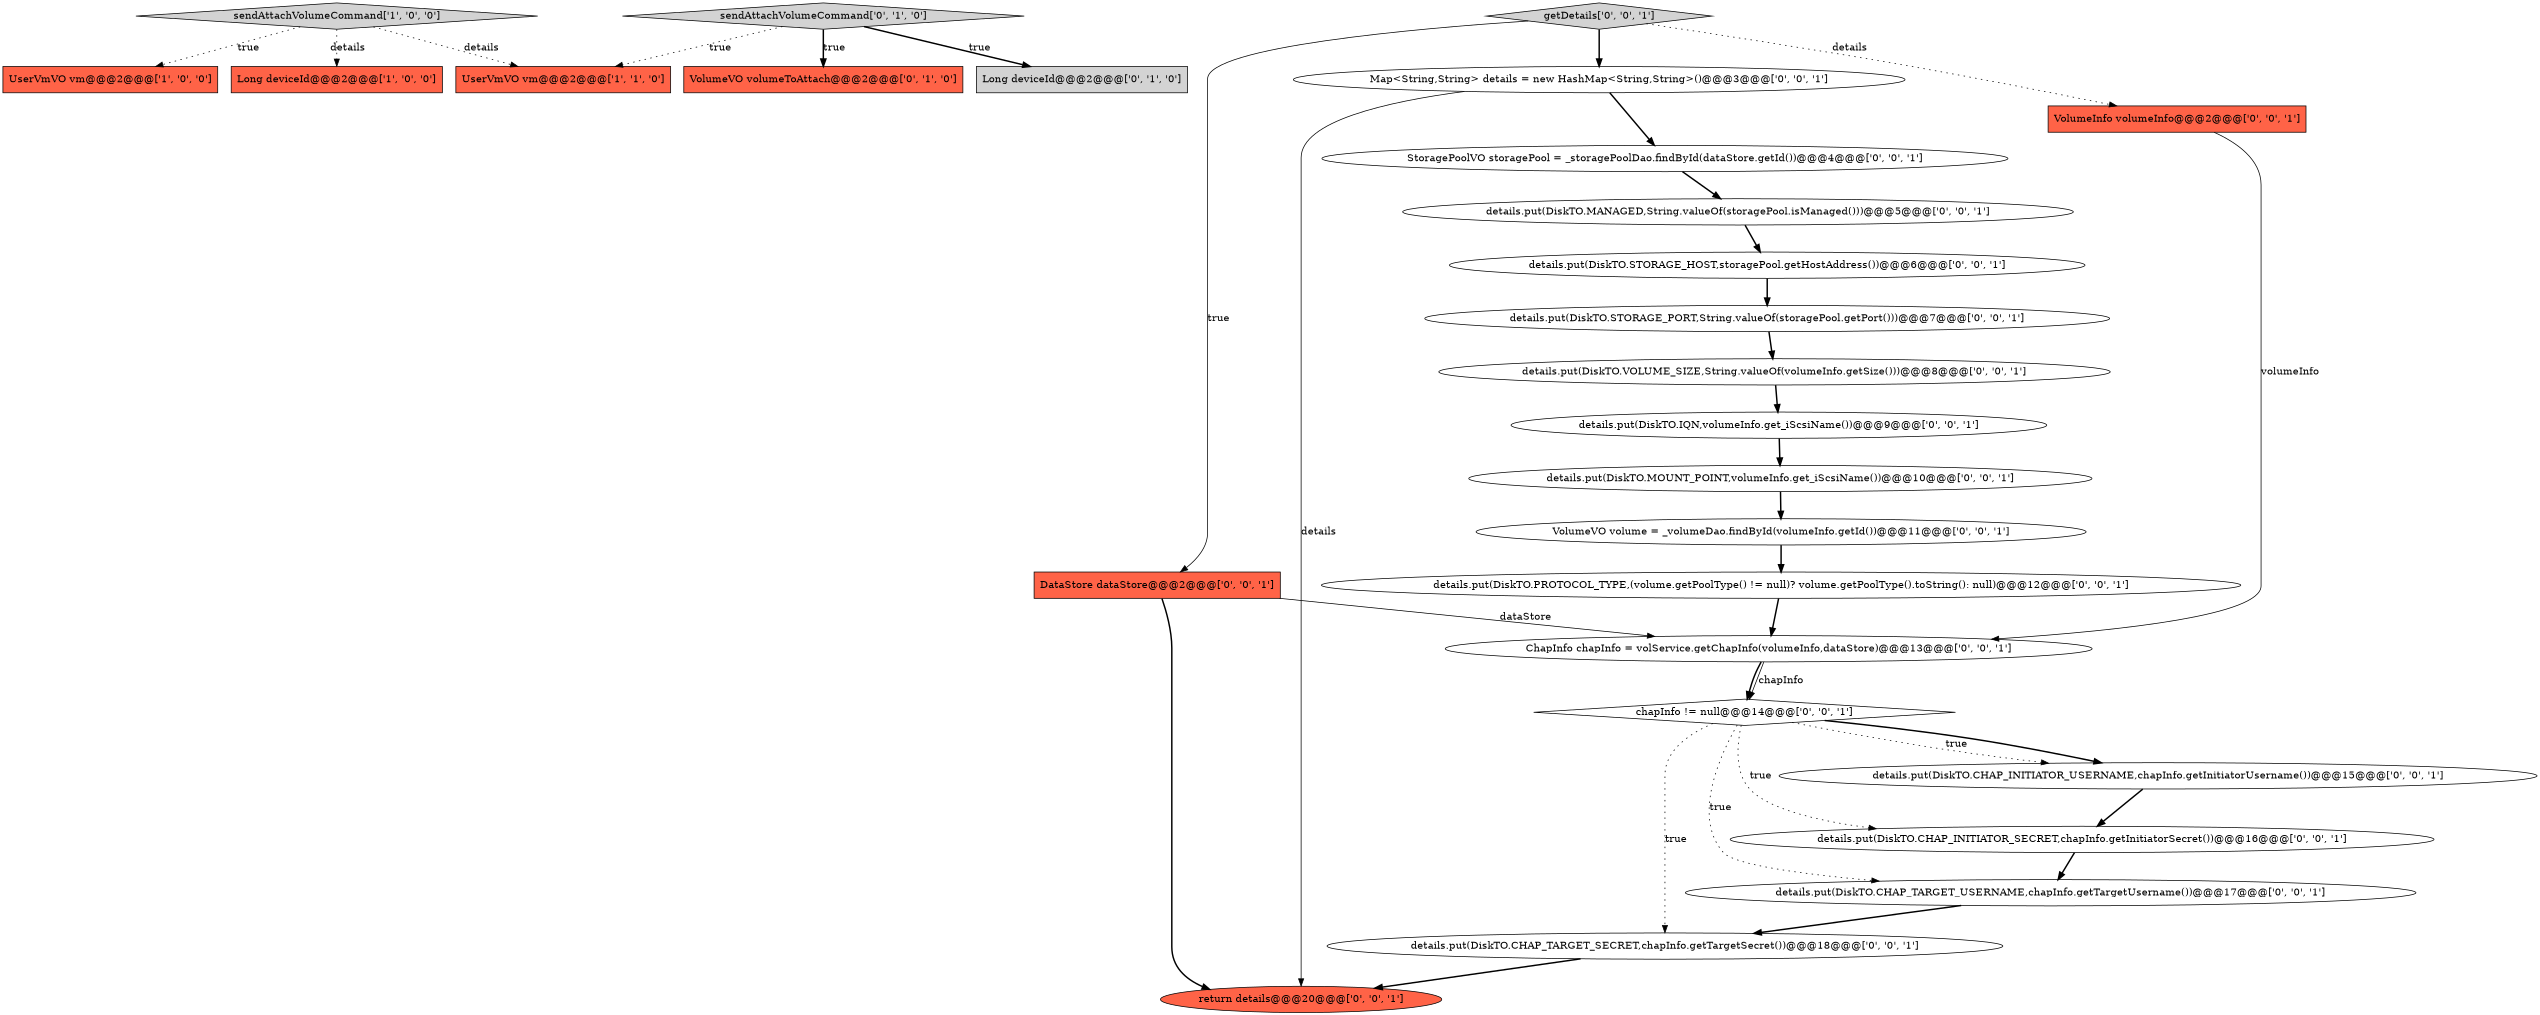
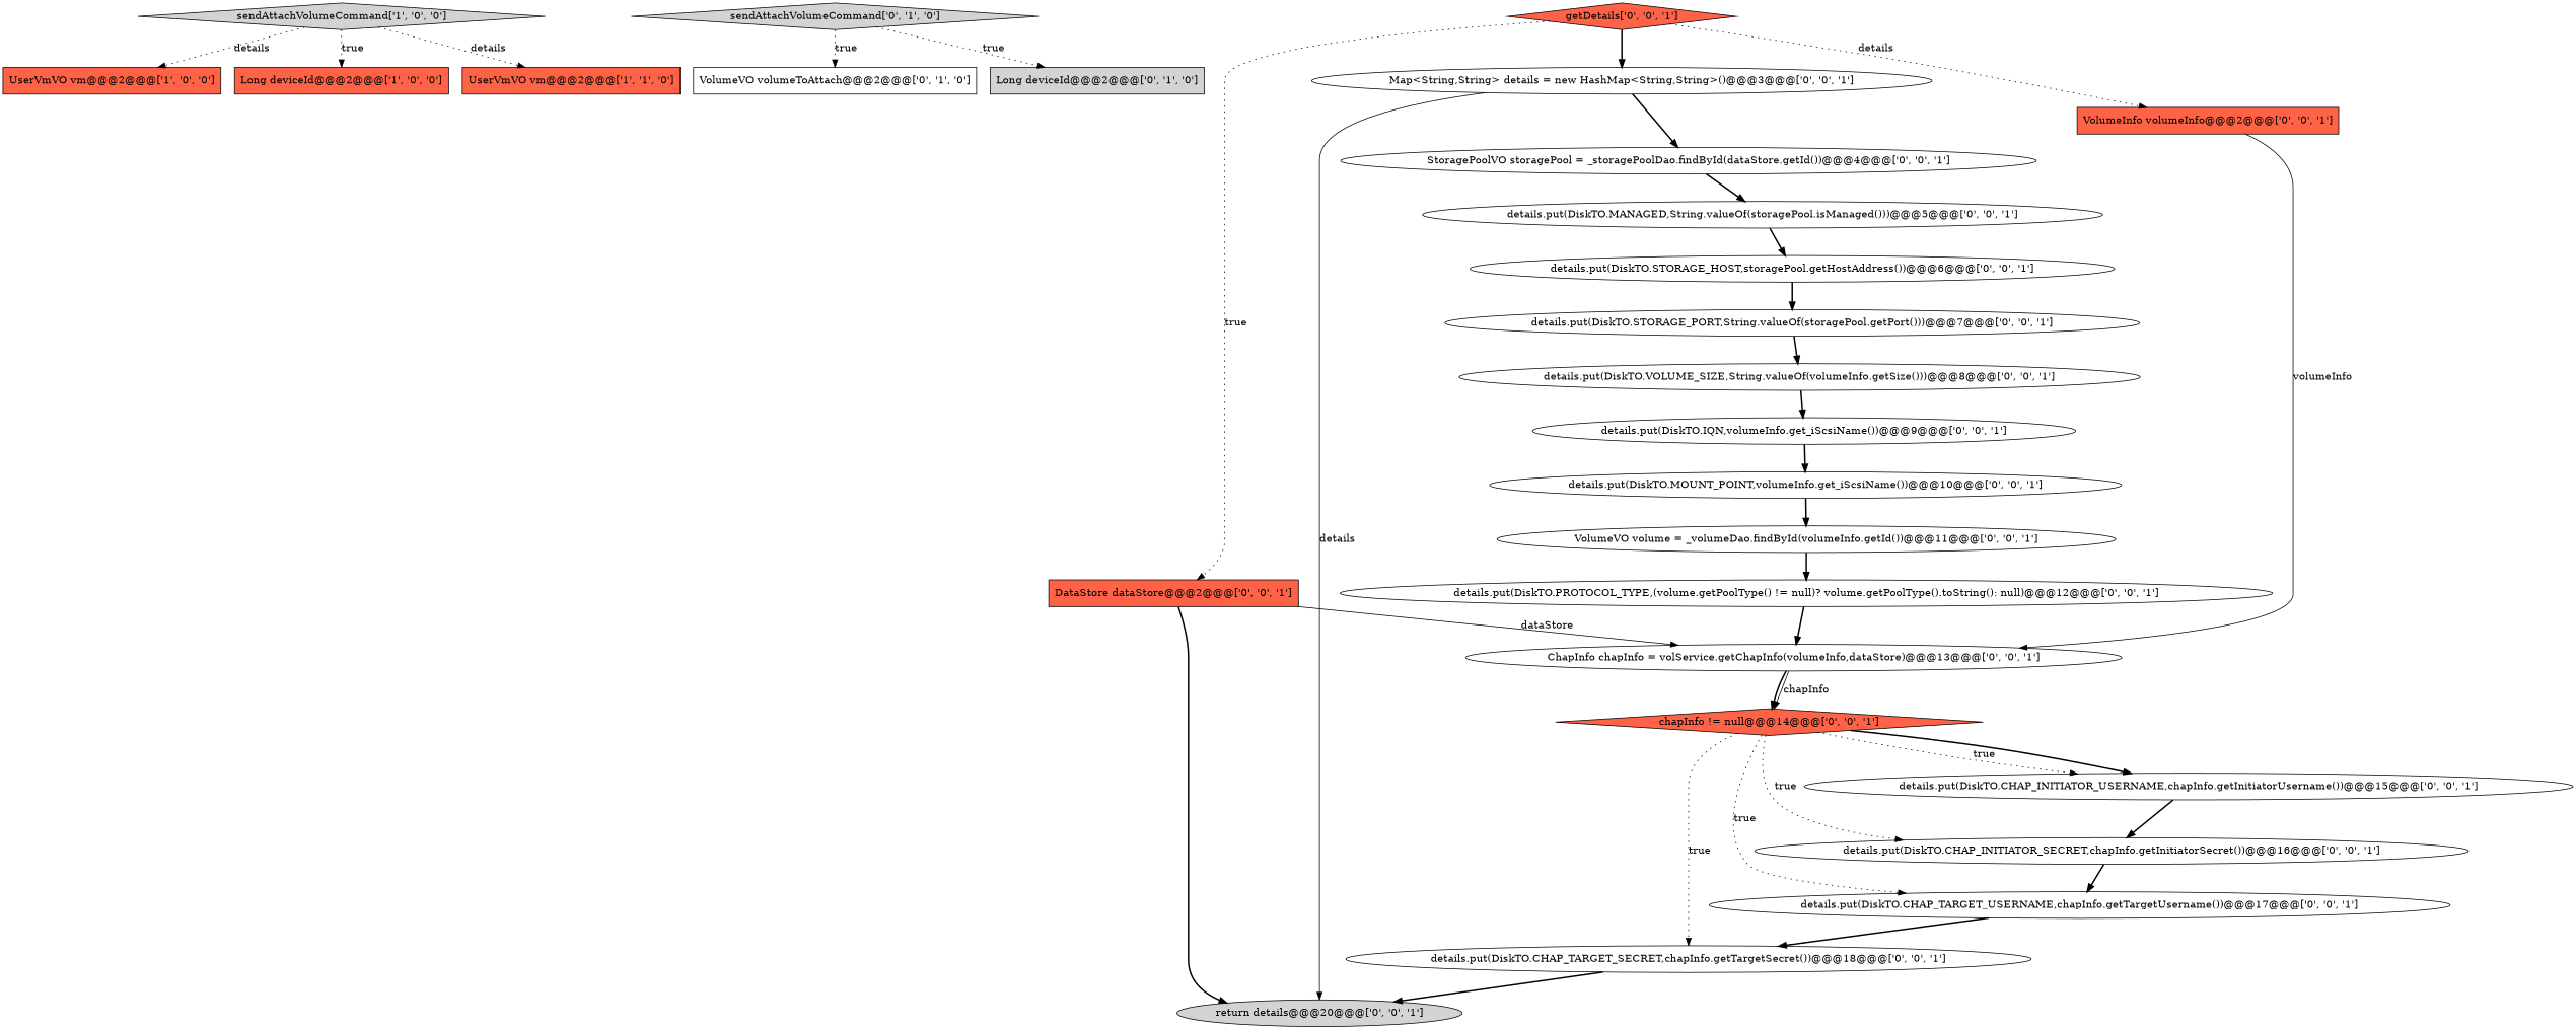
  digraph {
    node [fillcolor=white shape=ellipse style=filled]
    edge [style=bold]
    n1 [fillcolor=tomato label="UserVmVO vm@@@2@@@['1', '0', '0']" shape=box]
    n2 [label="details.put(DiskTO.STORAGE_PORT,String.valueOf(storagePool.getPort()))@@@7@@@['0', '0', '1']"]
    n3 [label="details.put(DiskTO.VOLUME_SIZE,String.valueOf(volumeInfo.getSize()))@@@8@@@['0', '0', '1']"]
    n4 [label="details.put(DiskTO.IQN,volumeInfo.get_iScsiName())@@@9@@@['0', '0', '1']"]
    n5 [fillcolor=tomato label="Long deviceId@@@2@@@['1', '0', '0']" shape=box]
    n6 [fillcolor=tomato label="UserVmVO vm@@@2@@@['1', '1', '0']" shape=box]
    n7 [fillcolor=tomato label="DataStore dataStore@@@2@@@['0', '0', '1']" shape=box]
    n8 [label="ChapInfo chapInfo = volService.getChapInfo(volumeInfo,dataStore)@@@13@@@['0', '0', '1']"]
-   n9 [fillcolor=tomato label="return details@@@20@@@['0', '0', '1']"]
-   n10 [label="chapInfo != null@@@14@@@['0', '0', '1']" shape=diamond]
+   n9 [fillcolor=lightgray label="return details@@@20@@@['0', '0', '1']"]
+   n10 [fillcolor=tomato label="chapInfo != null@@@14@@@['0', '0', '1']" shape=diamond]
    n11 [label="details.put(DiskTO.PROTOCOL_TYPE,(volume.getPoolType() != null)? volume.getPoolType().toString(): null)@@@12@@@['0', '0', '1']"]
-   n12 [fillcolor=lightgray label="getDetails['0', '0', '1']" shape=diamond]
+   n12 [fillcolor=tomato label="getDetails['0', '0', '1']" shape=diamond]
    n13 [fillcolor=tomato label="VolumeInfo volumeInfo@@@2@@@['0', '0', '1']" shape=box]
    n14 [label="Map<String,String> details = new HashMap<String,String>()@@@3@@@['0', '0', '1']"]
    n15 [label="StoragePoolVO storagePool = _storagePoolDao.findById(dataStore.getId())@@@4@@@['0', '0', '1']"]
    n16 [fillcolor=lightgray label="sendAttachVolumeCommand['0', '1', '0']" shape=diamond]
-   n17 [fillcolor=tomato label="VolumeVO volumeToAttach@@@2@@@['0', '1', '0']" shape=box]
+   n17 [label="VolumeVO volumeToAttach@@@2@@@['0', '1', '0']" shape=box]
    n18 [fillcolor=lightgray label="Long deviceId@@@2@@@['0', '1', '0']" shape=box]
    n19 [label="details.put(DiskTO.CHAP_TARGET_USERNAME,chapInfo.getTargetUsername())@@@17@@@['0', '0', '1']"]
    n20 [label="details.put(DiskTO.CHAP_TARGET_SECRET,chapInfo.getTargetSecret())@@@18@@@['0', '0', '1']"]
    n21 [label="details.put(DiskTO.CHAP_INITIATOR_USERNAME,chapInfo.getInitiatorUsername())@@@15@@@['0', '0', '1']"]
    n22 [label="details.put(DiskTO.CHAP_INITIATOR_SECRET,chapInfo.getInitiatorSecret())@@@16@@@['0', '0', '1']"]
    n23 [label="details.put(DiskTO.MANAGED,String.valueOf(storagePool.isManaged()))@@@5@@@['0', '0', '1']"]
    n24 [label="details.put(DiskTO.STORAGE_HOST,storagePool.getHostAddress())@@@6@@@['0', '0', '1']"]
    n25 [label="VolumeVO volume = _volumeDao.findById(volumeInfo.getId())@@@11@@@['0', '0', '1']"]
    n26 [label="details.put(DiskTO.MOUNT_POINT,volumeInfo.get_iScsiName())@@@10@@@['0', '0', '1']"]
    n27 [fillcolor=lightgray label="sendAttachVolumeCommand['1', '0', '0']" shape=diamond]
    n2 -> n3
    n3 -> n4
    n4 -> n26
    n7 -> n8 [label=dataStore style=solid]
    n7 -> n9
    n8 -> n10
    n8 -> n10 [label=chapInfo style=solid]
    n10 -> n19 [label=true style=dotted]
    n10 -> n20 [label=true style=dotted]
    n10 -> n21
    n10 -> n21 [label=true style=dotted]
    n10 -> n22 [label=true style=dotted]
    n11 -> n8
-   n12 -> n7 [label=true style=solid]
+   n12 -> n7 [label=true style=dotted]
    n12 -> n13 [label=details style=dotted]
    n12 -> n14
    n13 -> n8 [label=volumeInfo style=solid]
    n14 -> n9 [label=details style=solid]
    n14 -> n15
    n15 -> n23
-   n16 -> n6 [label=true style=dotted]
-   n16 -> n17 [label=true]
-   n16 -> n18 [label=true]
+   n16 -> n17 [label=true style=dotted]
+   n16 -> n18 [label=true style=dotted]
    n19 -> n20
    n20 -> n9
    n21 -> n22
    n22 -> n19
    n23 -> n24
    n24 -> n2
    n25 -> n11
    n26 -> n25
-   n27 -> n1 [label=true style=dotted]
-   n27 -> n5 [label=details style=dotted]
+   n27 -> n1 [label=details style=dotted]
+   n27 -> n5 [label=true style=dotted]
    n27 -> n6 [label=details style=dotted]
  }
